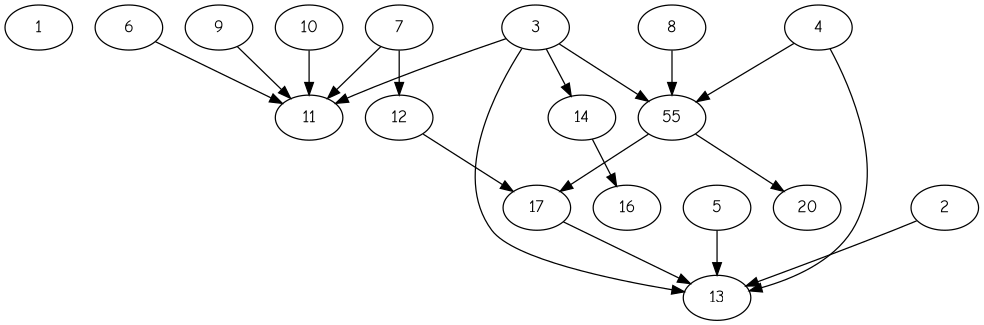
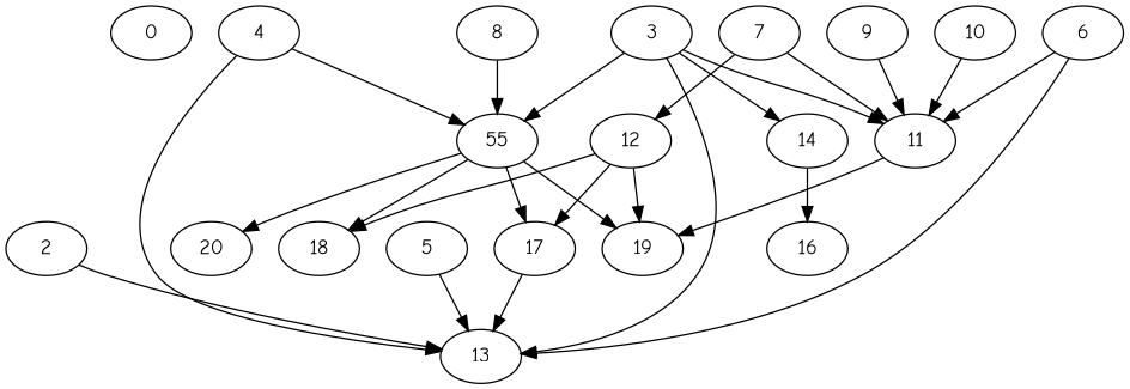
  digraph {
    fontname="Comic Neue"
    node [alpha=0.04 fontname="Comic Neue"]
    edge [fontname="Comic Neue"]
-   1 [expect_size=33356800]
+   1 [expect_size=33356800 label=0]
    2 [expect_size=6102016]
    13 [alpha=0.06 expect_size=33973248]
    17 [alpha=0.02 expect_size=10946560]
    3 [alpha=0.11 expect_size=49719296]
    11 [alpha=0.01 expect_size=15731712]
    14 [alpha=0.01 expect_size=13734912]
    n8 [alpha=0.19 expect_size=10735616 label=55]
+   19 [alpha=0.15 expect_size=10224640]
    16 [alpha=0.08 expect_size=14351360]
+   18 [expect_size=44630016]
    20 [alpha=0.17 expect_size=18151424]
    4 [alpha=0.19 expect_size=13979648]
    5 [alpha=0.02 expect_size=34019328]
    6 [alpha=0.19 expect_size=11403264]
    7 [alpha=0.14 expect_size=13401088]
    12 [alpha=0.16 expect_size=24932352]
    8 [alpha=0.05 expect_size=48539648]
    9 [alpha=0.03 expect_size=27718656]
    10 [alpha=0.05 expect_size=27793408]
    2 -> 13
    17 -> 13
    3 -> 13
    3 -> 11
    3 -> 14
    3 -> n8
+   11 -> 19
    14 -> 16
    n8 -> 17
+   n8 -> 19
+   n8 -> 18
    n8 -> 20
    4 -> 13
    4 -> n8
    5 -> 13
+   6 -> 13
    6 -> 11
    7 -> 11
    7 -> 12
    12 -> 17
+   12 -> 19
+   12 -> 18
    8 -> n8
    9 -> 11
    10 -> 11
  }
